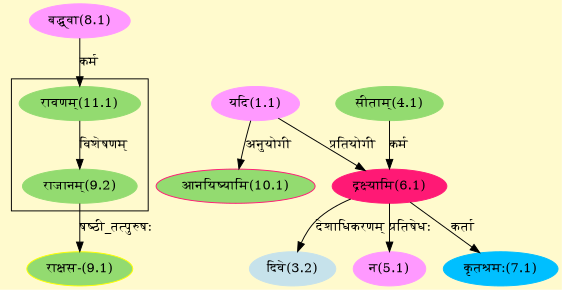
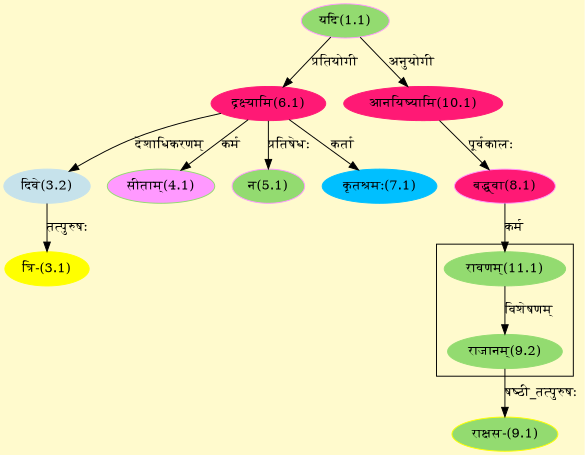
  digraph {
    bgcolor=lemonchiffon1
    compound=true
    rankdir=BT
    node [color="#93DB70" style=filled]
    edge [dir=back]
    n1 [label="राजानम्(9.2)"]
    n2 [label="रावणम्(11.1)"]
-   n3 [color="#FF99FF" label="बद्ध्वा(8.1)"]
-   n4 [color="#FF1975" label="आनयिष्यामि(10.1)" fillcolor="#93DB70"]
+   n3 [color="#FF99FF" label="बद्ध्वा(8.1)" fillcolor="#FF1975"]
+   n4 [color="#FF1975" label="आनयिष्यामि(10.1)"]
    n5 [color="#FF1975" label="द्रक्ष्यामि(6.1)"]
-   n6 [color="#FF99FF" label="यदि(1.1)"]
+   n6 [color="#FF99FF" label="यदि(1.1)" fillcolor="#93DB70"]
+   n7 [color="#FFFF00" label="त्रि-(3.1)"]
    n8 [color="#C6E2EB" label="दिवे(3.2)"]
-   n9 [label="सीताम्(4.1)"]
-   n10 [color="#FF99FF" label="न(5.1)"]
+   n9 [label="सीताम्(4.1)" fillcolor="#FF99FF"]
+   n10 [color="#FF99FF" label="न(5.1)" fillcolor="#93DB70"]
    n11 [color="#00BFFF" label="कृतश्रमः(7.1)"]
    n12 [color="#FFFF00" fillcolor="#93DB70" label="राक्षस-(9.1)"]
    subgraph cluster_1 {
      n1
      n2
    }
    n1 -> n2 [label="विशेषणम्"]
    n2 -> n3 [label="कर्म"]
+   n3 -> n4 [label="पूर्वकालः"]
    n4 -> n6 [label="अनुयोगी"]
    n5 -> n6 [label="प्रतियोगी"]
+   n7 -> n8 [label="तत्पुरुषः"]
    n8 -> n5 [label="देशाधिकरणम्"]
-   n5 -> n9 [label="कर्म"]
+   n9 -> n5 [label="कर्म"]
    n10 -> n5 [label="प्रतिषेधः"]
    n11 -> n5 [label="कर्ता"]
    n12 -> n1 [label="षष्ठी_तत्पुरुषः"]
  }
